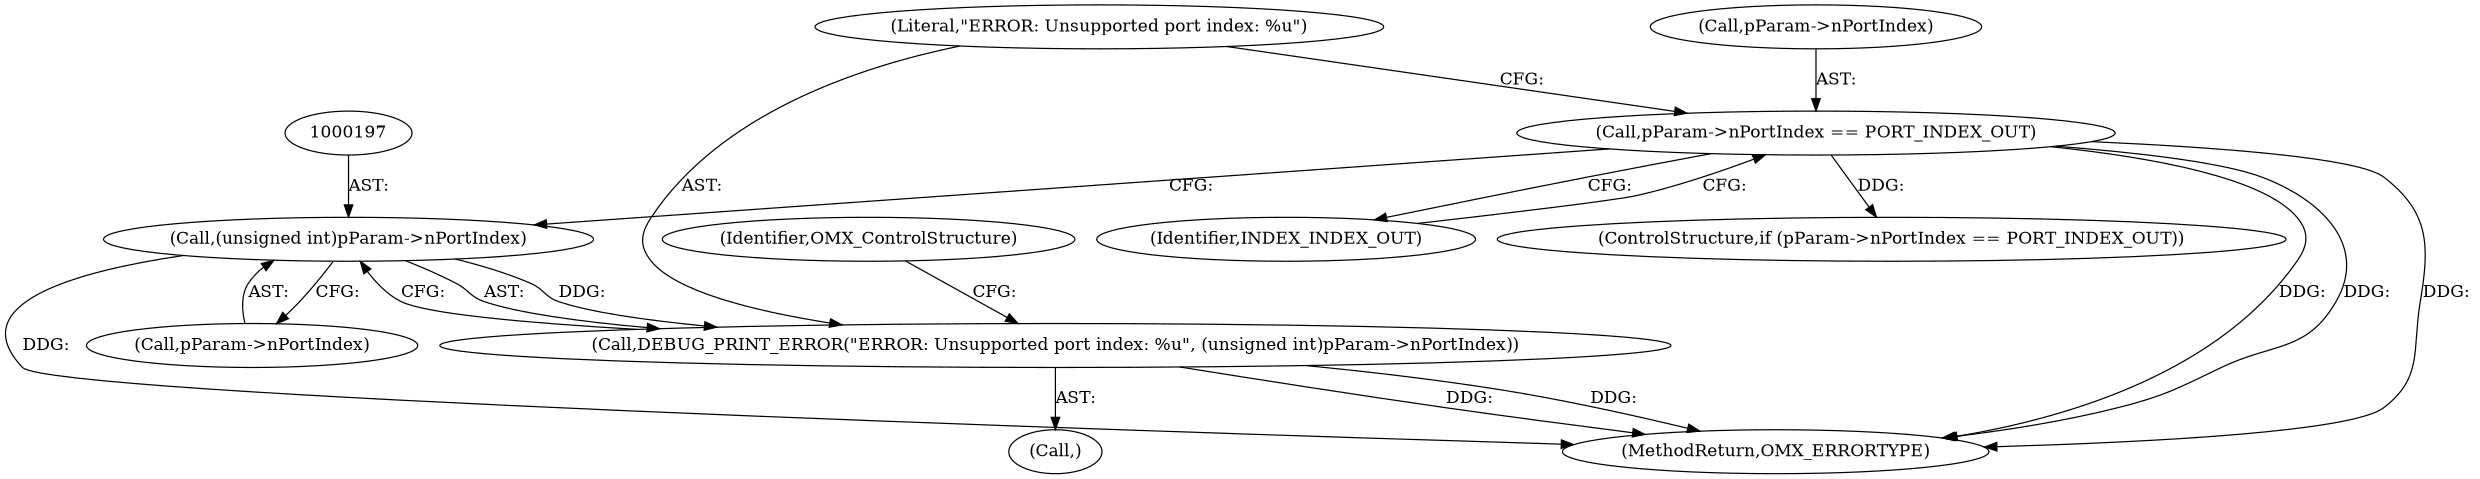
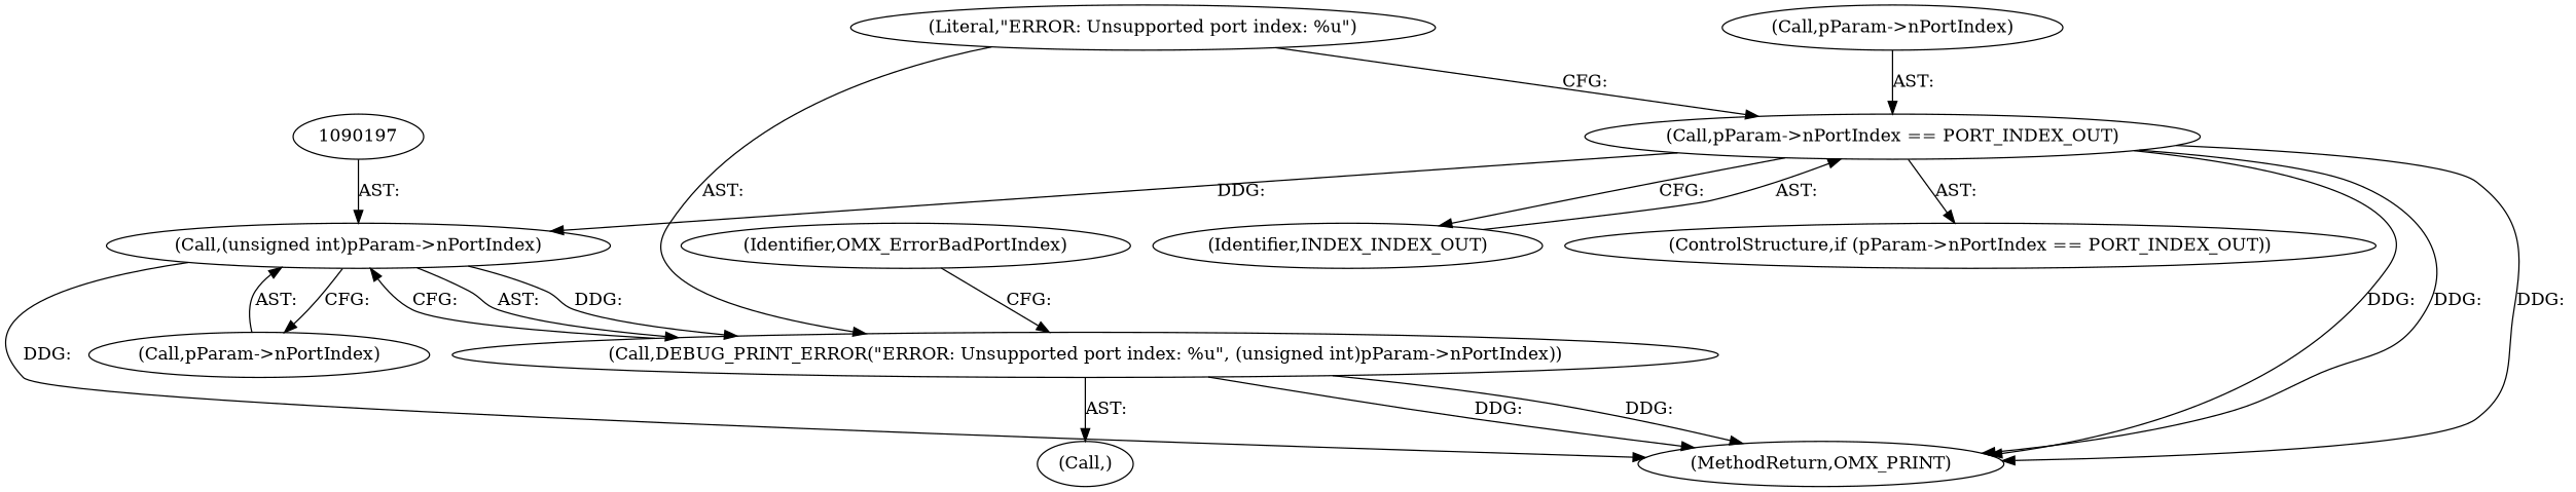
  digraph {
    n1 [label="(Call,(unsigned int)pParam->nPortIndex)"]
    n2 [label="(Call,DEBUG_PRINT_ERROR(\"ERROR: Unsupported port index: %u\", (unsigned int)pParam->nPortIndex))"]
-   n3 [label="(MethodReturn,OMX_ERRORTYPE)"]
+   n3 [label="(MethodReturn,OMX_PRINT)"]
    n4 [label="(Call,pParam->nPortIndex)"]
    n5 [label="(Call,)"]
    n6 [label="(Call,pParam->nPortIndex == PORT_INDEX_OUT)"]
    n7 [label="(Identifier,INDEX_INDEX_OUT)"]
    n8 [label="(ControlStructure,if (pParam->nPortIndex == PORT_INDEX_OUT))"]
    n9 [label="(Literal,\"ERROR: Unsupported port index: %u\")"]
    n10 [label="(Call,pParam->nPortIndex)"]
-   n11 [label="(Identifier,OMX_ControlStructure)"]
-   1000197
+   n11 [label="(Identifier,OMX_ErrorBadPortIndex)"]
+   1000197 [label=1090197]
    n1 -> n2 [label="AST: "]
    n1 -> n2 [label="DDG: "]
    n1 -> n3 [label="DDG: "]
    n1 -> n4 [label="CFG: "]
    n2 -> n1 [label="CFG: "]
    n2 -> n3 [label="DDG: "]
    n2 -> n3 [label="DDG: "]
    n2 -> n5 [label="AST: "]
    n4 -> n1 [label="AST: "]
-   n6 -> n1 [label="CFG: "]
+   n6 -> n1 [label="DDG: "]
    n6 -> n3 [label="DDG: "]
    n6 -> n3 [label="DDG: "]
    n6 -> n3 [label="DDG: "]
    n6 -> n7 [label="CFG: "]
-   n6 -> n8 [label="DDG: "]
-   n7 -> n6 [label="CFG: "]
+   n6 -> n8 [label="AST: "]
+   n7 -> n6 [label="AST: "]
    n9 -> n2 [label="AST: "]
    n9 -> n6 [label="CFG: "]
    n10 -> n6 [label="AST: "]
    n11 -> n2 [label="CFG: "]
    1000197 -> n1 [label="AST: "]
  }
